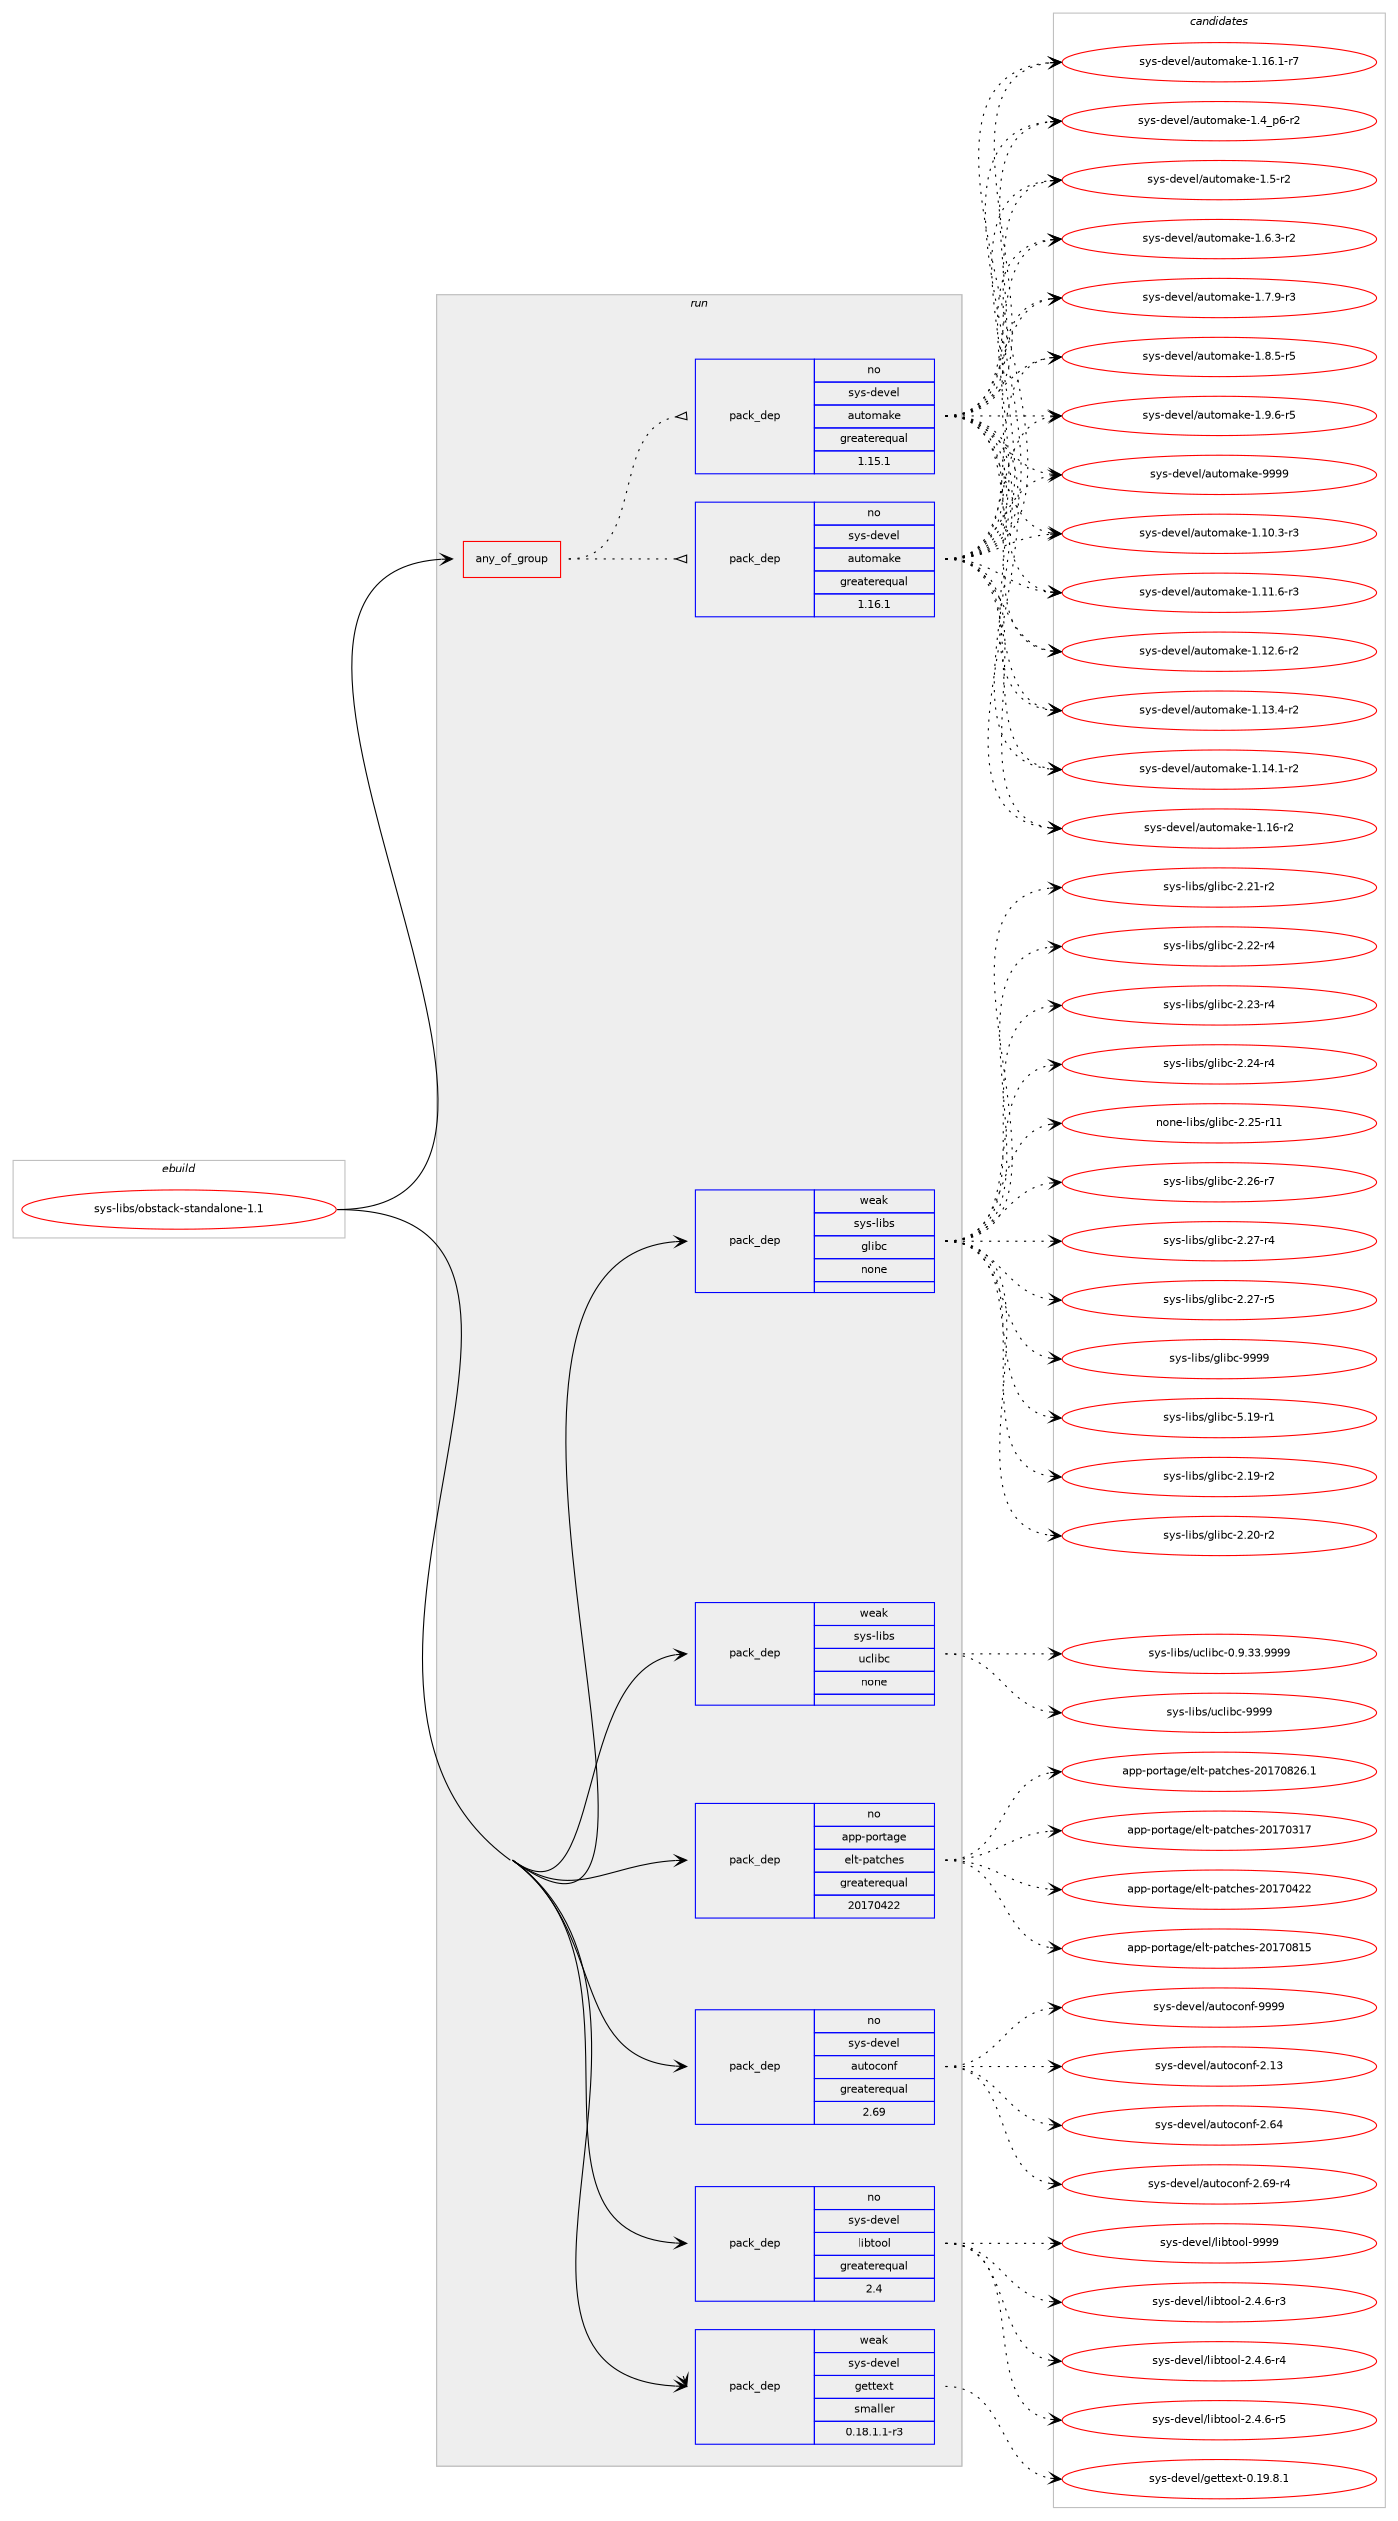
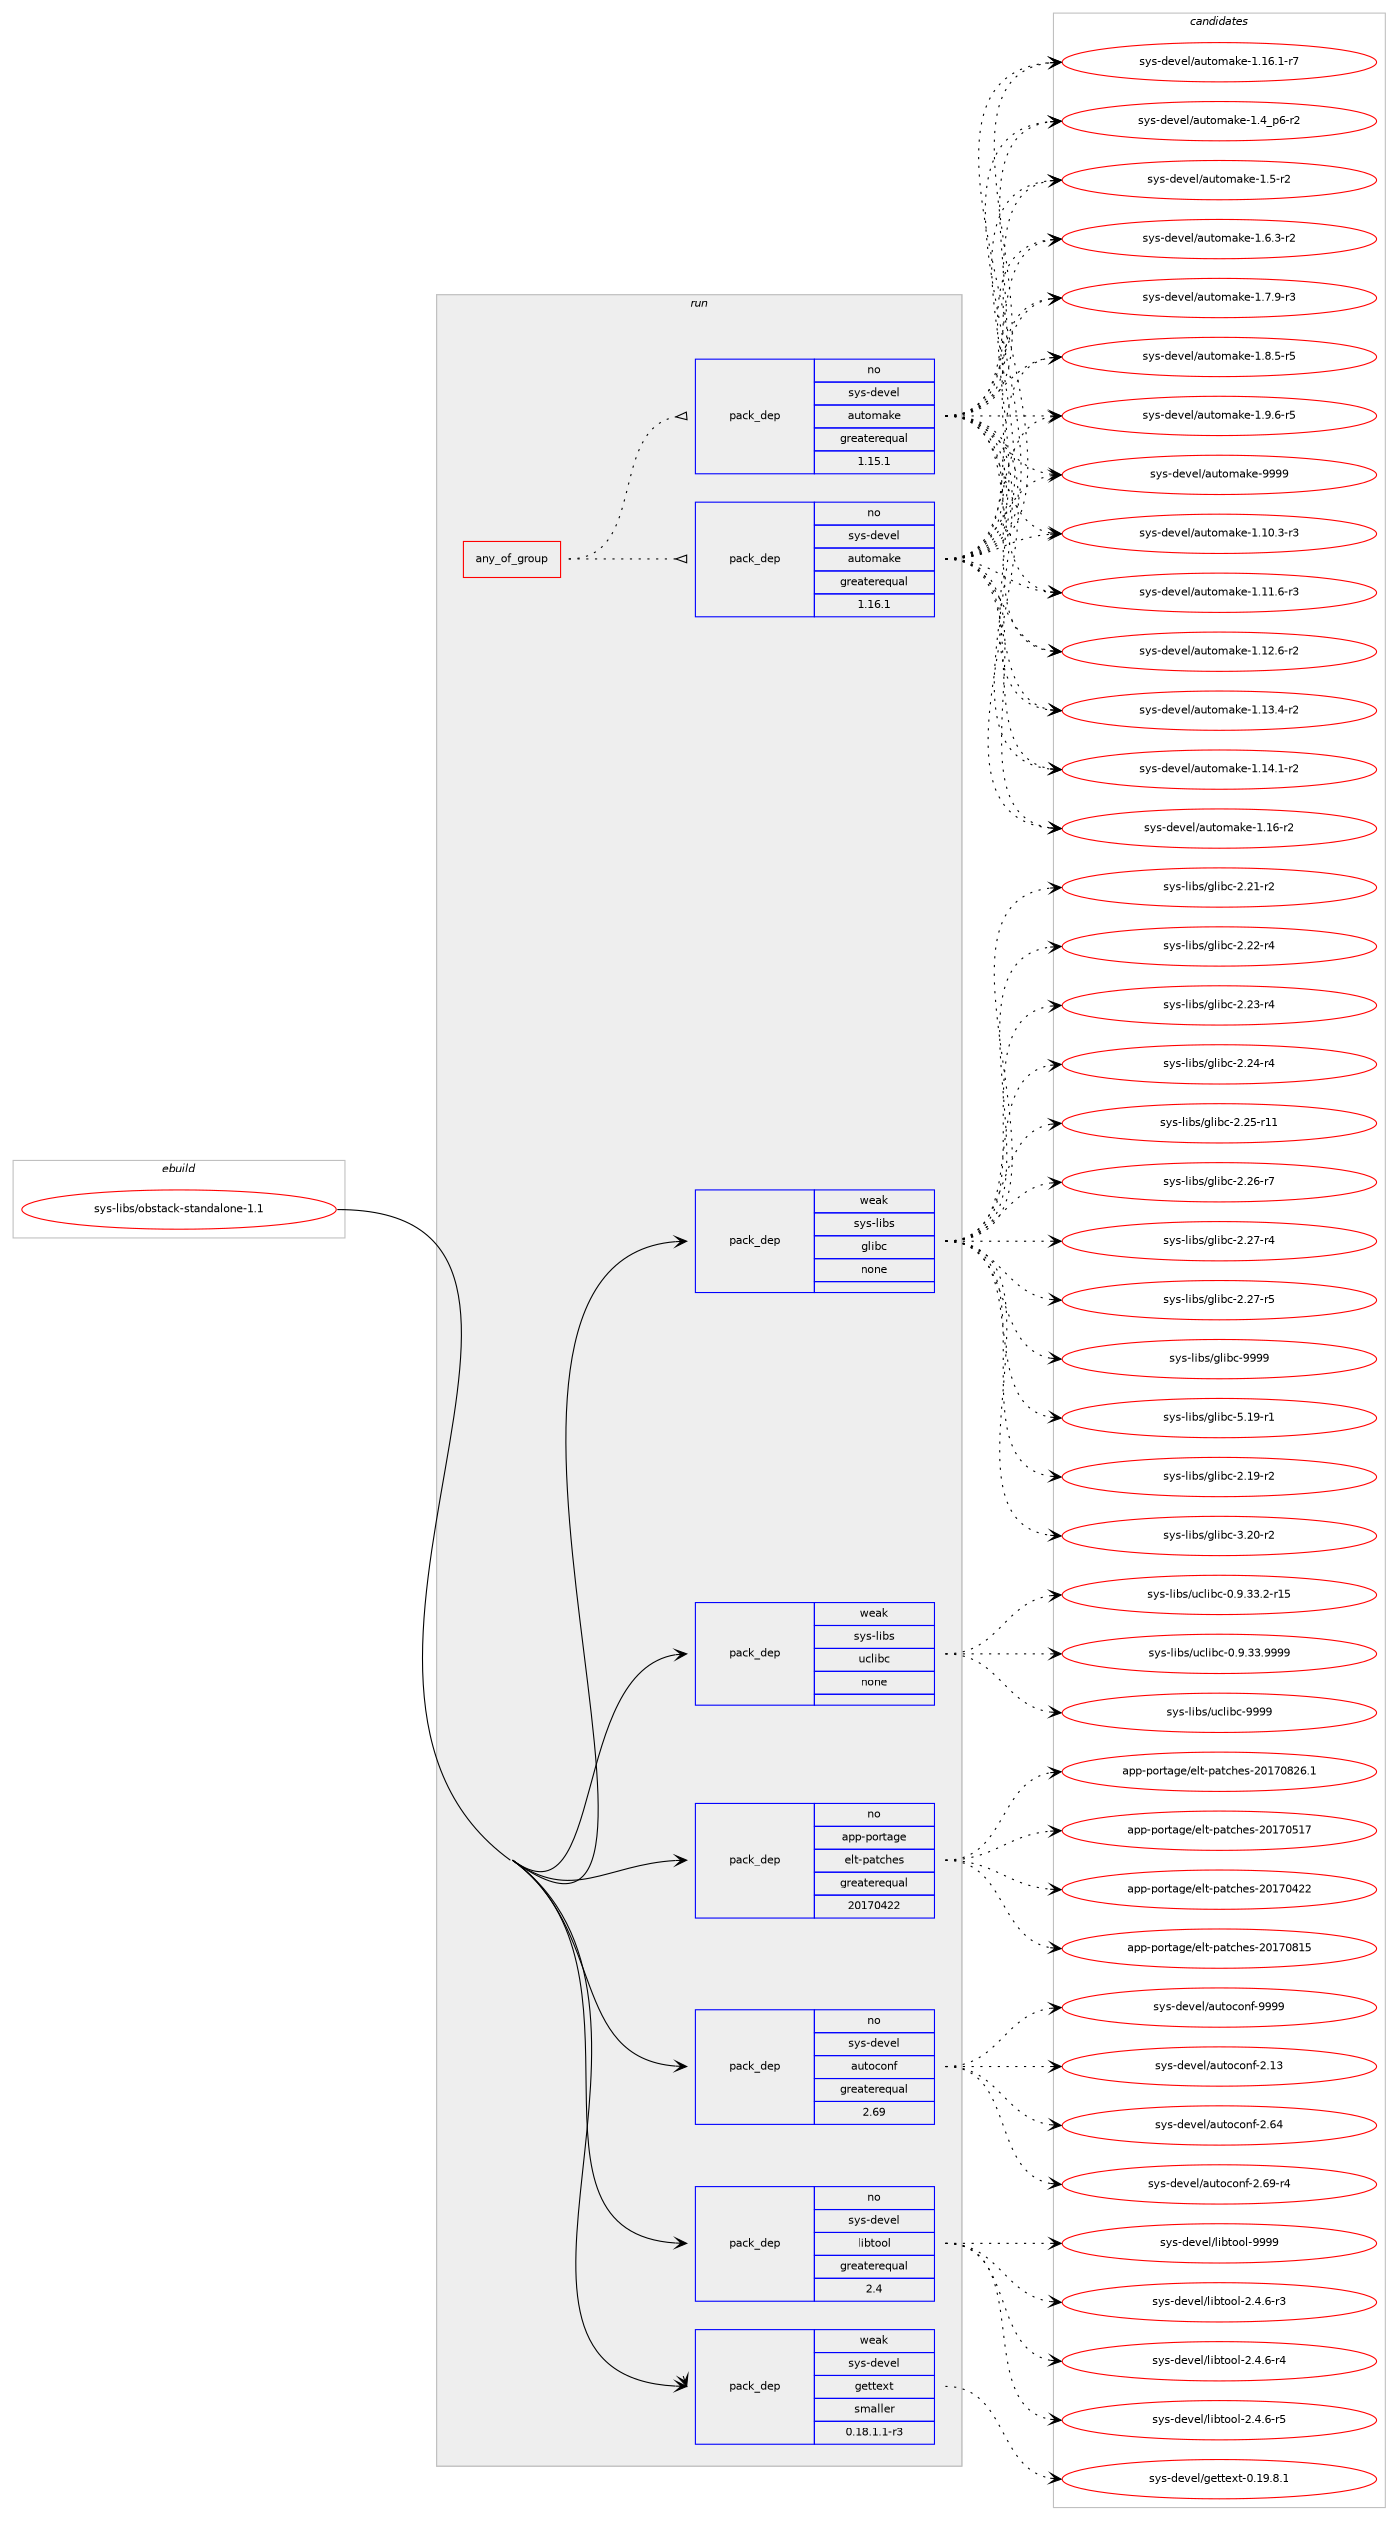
  digraph {
    compound=true
    concentrate=true
    fontname=Helvetica
    fontsize=10
    newrank=true
    rankdir=LR
    ranksep=1.5
    node [color=red fontname=Helvetica fontsize=10]
    edge [arrowhead=vee headport=w style=dotted tailport=e weight=100]
    n1 [label="sys-libs/obstack-standalone-1.1" width=4]
    n2 [color=blue label=<<TABLE BORDER="0" CELLBORDER="1" CELLSPACING="0" CELLPADDING="4" WIDTH="220"><TR><TD ROWSPAN="6" CELLPADDING="30">pack_dep</TD></TR><TR><TD WIDTH="110">no</TD></TR><TR><TD>sys-devel</TD></TR><TR><TD>automake</TD></TR><TR><TD>greaterequal</TD></TR><TR><TD>1.16.1</TD></TR></TABLE>> shape=none]
    n3 [color=blue label=<<TABLE BORDER="0" CELLBORDER="1" CELLSPACING="0" CELLPADDING="4" WIDTH="220"><TR><TD ROWSPAN="6" CELLPADDING="30">pack_dep</TD></TR><TR><TD WIDTH="110">no</TD></TR><TR><TD>sys-devel</TD></TR><TR><TD>automake</TD></TR><TR><TD>greaterequal</TD></TR><TR><TD>1.15.1</TD></TR></TABLE>> shape=none]
    n4 [label=<<TABLE BORDER="0" CELLBORDER="1" CELLSPACING="0" CELLPADDING="4"><TR><TD CELLPADDING="10">any_of_group</TD></TR></TABLE>> shape=none]
    n5 [color=blue label=<<TABLE BORDER="0" CELLBORDER="1" CELLSPACING="0" CELLPADDING="4" WIDTH="220"><TR><TD ROWSPAN="6" CELLPADDING="30">pack_dep</TD></TR><TR><TD WIDTH="110">no</TD></TR><TR><TD>app-portage</TD></TR><TR><TD>elt-patches</TD></TR><TR><TD>greaterequal</TD></TR><TR><TD>20170422</TD></TR></TABLE>> shape=none]
    n6 [color=blue label=<<TABLE BORDER="0" CELLBORDER="1" CELLSPACING="0" CELLPADDING="4" WIDTH="220"><TR><TD ROWSPAN="6" CELLPADDING="30">pack_dep</TD></TR><TR><TD WIDTH="110">no</TD></TR><TR><TD>sys-devel</TD></TR><TR><TD>autoconf</TD></TR><TR><TD>greaterequal</TD></TR><TR><TD>2.69</TD></TR></TABLE>> shape=none]
    n7 [color=blue label=<<TABLE BORDER="0" CELLBORDER="1" CELLSPACING="0" CELLPADDING="4" WIDTH="220"><TR><TD ROWSPAN="6" CELLPADDING="30">pack_dep</TD></TR><TR><TD WIDTH="110">no</TD></TR><TR><TD>sys-devel</TD></TR><TR><TD>libtool</TD></TR><TR><TD>greaterequal</TD></TR><TR><TD>2.4</TD></TR></TABLE>> shape=none]
    n8 [color=blue label=<<TABLE BORDER="0" CELLBORDER="1" CELLSPACING="0" CELLPADDING="4" WIDTH="220"><TR><TD ROWSPAN="6" CELLPADDING="30">pack_dep</TD></TR><TR><TD WIDTH="110">weak</TD></TR><TR><TD>sys-devel</TD></TR><TR><TD>gettext</TD></TR><TR><TD>smaller</TD></TR><TR><TD>0.18.1.1-r3</TD></TR></TABLE>> shape=none]
    n9 [color=blue label=<<TABLE BORDER="0" CELLBORDER="1" CELLSPACING="0" CELLPADDING="4" WIDTH="220"><TR><TD ROWSPAN="6" CELLPADDING="30">pack_dep</TD></TR><TR><TD WIDTH="110">weak</TD></TR><TR><TD>sys-libs</TD></TR><TR><TD>glibc</TD></TR><TR><TD>none</TD></TR><TR><TD></TD></TR></TABLE>> shape=none]
    n10 [color=blue label=<<TABLE BORDER="0" CELLBORDER="1" CELLSPACING="0" CELLPADDING="4" WIDTH="220"><TR><TD ROWSPAN="6" CELLPADDING="30">pack_dep</TD></TR><TR><TD WIDTH="110">weak</TD></TR><TR><TD>sys-libs</TD></TR><TR><TD>uclibc</TD></TR><TR><TD>none</TD></TR><TR><TD></TD></TR></TABLE>> shape=none]
    n11 [label="sys-devel/automake-1.10.3-r3" width=4]
    n12 [label="sys-devel/automake-1.11.6-r3" width=4]
    n13 [label="sys-devel/automake-1.12.6-r2" width=4]
    n14 [label="sys-devel/automake-1.13.4-r2" width=4]
    n15 [label="sys-devel/automake-1.14.1-r2" width=4]
    n16 [label="sys-devel/automake-1.16-r2" width=4]
    n17 [label="sys-devel/automake-1.16.1-r7" width=4]
    n18 [label="sys-devel/automake-1.4_p6-r2" width=4]
    n19 [label="sys-devel/automake-1.5-r2" width=4]
    n20 [label="sys-devel/automake-1.6.3-r2" width=4]
    n21 [label="sys-devel/automake-1.7.9-r3" width=4]
    n22 [label="sys-devel/automake-1.8.5-r5" width=4]
    n23 [label="sys-devel/automake-1.9.6-r5" width=4]
    n24 [label="sys-devel/automake-9999" width=4]
-   n25 [label="app-portage/elt-patches-20170317" width=4]
+   n25 [label="app-portage/elt-patches-20170517" width=4]
    n26 [label="app-portage/elt-patches-20170422" width=4]
    n27 [label="app-portage/elt-patches-20170815" width=4]
    n28 [label="app-portage/elt-patches-20170826.1" width=4]
    n29 [label="sys-devel/autoconf-2.13" width=4]
    n30 [label="sys-devel/autoconf-2.64" width=4]
    n31 [label="sys-devel/autoconf-2.69-r4" width=4]
    n32 [label="sys-devel/autoconf-9999" width=4]
    n33 [label="sys-devel/libtool-2.4.6-r3" width=4]
    n34 [label="sys-devel/libtool-2.4.6-r4" width=4]
    n35 [label="sys-devel/libtool-2.4.6-r5" width=4]
    n36 [label="sys-devel/libtool-9999" width=4]
    n37 [label="sys-devel/gettext-0.19.8.1" width=4]
    n38 [label="sys-libs/glibc-5.19-r1" width=4]
    n39 [label="sys-libs/glibc-2.19-r2" width=4]
-   n40 [label="sys-libs/glibc-2.20-r2" width=4]
+   n40 [label="sys-libs/glibc-3.20-r2" width=4]
    n41 [label="sys-libs/glibc-2.21-r2" width=4]
    n42 [label="sys-libs/glibc-2.22-r4" width=4]
    n43 [label="sys-libs/glibc-2.23-r4" width=4]
    n44 [label="sys-libs/glibc-2.24-r4" width=4]
-   n45 [label="none-libs/glibc-2.25-r11" width=4]
+   n45 [label="sys-libs/glibc-2.25-r11" width=4]
    n46 [label="sys-libs/glibc-2.26-r7" width=4]
    n47 [label="sys-libs/glibc-2.27-r4" width=4]
    n48 [label="sys-libs/glibc-2.27-r5" width=4]
    n49 [label="sys-libs/glibc-9999" width=4]
+   n50 [label="sys-libs/uclibc-0.9.33.2-r15" width=4]
    n51 [label="sys-libs/uclibc-0.9.33.9999" width=4]
    n52 [label="sys-libs/uclibc-9999" width=4]
    subgraph cluster_1 {
      color=gray
      label=<<i>ebuild</i>>
      rank=same
      n1
    }
    subgraph cluster_2 {
      color=gray
      label=<<i>dependencies</i>>
      subgraph cluster_3 {
        color=gray
        fillcolor="#eeeeee"
        label=<<i>compile</i>>
        style=filled
        subgraph sub_4 {
          color=gray
          fillcolor="#eeeeee"
          label=<<i>compile</i>>
          style=filled
          n4
          subgraph sub_5 {
            color=gray
            fillcolor="#eeeeee"
            label=<<i>compile</i>>
            style=filled
            n2
          }
          subgraph sub_6 {
            color=gray
            fillcolor="#eeeeee"
            label=<<i>compile</i>>
            style=filled
            n3
          }
        }
        subgraph sub_7 {
          color=gray
          fillcolor="#eeeeee"
          label=<<i>compile</i>>
          style=filled
          n5
        }
        subgraph sub_8 {
          color=gray
          fillcolor="#eeeeee"
          label=<<i>compile</i>>
          style=filled
          n6
        }
        subgraph sub_9 {
          color=gray
          fillcolor="#eeeeee"
          label=<<i>compile</i>>
          style=filled
          n7
        }
        subgraph sub_10 {
          color=gray
          fillcolor="#eeeeee"
          label=<<i>compile</i>>
          style=filled
          n8
        }
        subgraph sub_11 {
          color=gray
          fillcolor="#eeeeee"
          label=<<i>compile</i>>
          style=filled
          n9
        }
        subgraph sub_12 {
          color=gray
          fillcolor="#eeeeee"
          label=<<i>compile</i>>
          style=filled
          n10
        }
      }
      subgraph cluster_13 {
        color=gray
        fillcolor="#eeeeee"
        label=<<i>compile and run</i>>
        style=filled
      }
      subgraph cluster_14 {
        color=gray
        fillcolor="#eeeeee"
        label=<<i>run</i>>
        style=filled
      }
    }
    subgraph cluster_15 {
      color=gray
      label=<<i>candidates</i>>
      rank=same
      subgraph sub_16 {
        color=black
        label=<<i>candidates</i>>
        nodesep=1
        rank=same
        n11
        n12
        n13
        n14
        n15
        n16
        n17
        n18
        n19
        n20
        n21
        n22
        n23
        n24
      }
      subgraph sub_17 {
        color=black
        label=<<i>candidates</i>>
        nodesep=1
        rank=same
        n11
        n12
        n13
        n14
        n15
        n16
        n17
        n18
        n19
        n20
        n21
        n22
        n23
        n24
      }
      subgraph sub_18 {
        color=black
        label=<<i>candidates</i>>
        nodesep=1
        rank=same
        n25
        n26
        n27
        n28
      }
      subgraph sub_19 {
        color=black
        label=<<i>candidates</i>>
        nodesep=1
        rank=same
        n29
        n30
        n31
        n32
      }
      subgraph sub_20 {
        color=black
        label=<<i>candidates</i>>
        nodesep=1
        rank=same
        n33
        n34
        n35
        n36
      }
      subgraph sub_21 {
        color=black
        label=<<i>candidates</i>>
        nodesep=1
        rank=same
        n37
      }
      subgraph sub_22 {
        color=black
        label=<<i>candidates</i>>
        nodesep=1
        rank=same
        n38
        n39
        n40
        n41
        n42
        n43
        n44
        n45
        n46
        n47
        n48
        n49
      }
      subgraph sub_23 {
        color=black
        label=<<i>candidates</i>>
        nodesep=1
        rank=same
+       n50
        n51
        n52
      }
    }
-   n1 -> n4 [style=solid weight=20]
    n1 -> n5 [style=solid weight=20]
    n1 -> n6 [style=solid weight=20]
    n1 -> n7 [style=solid weight=20]
    n1 -> n8 [style=solid weight=20]
    n1 -> n9 [style=solid weight=20]
    n1 -> n10 [style=solid weight=20]
    n2 -> n11
    n2 -> n12
    n2 -> n13
    n2 -> n14
    n2 -> n15
    n2 -> n16
    n2 -> n17
    n2 -> n18
    n2 -> n19
    n2 -> n20
    n2 -> n21
    n2 -> n22
    n2 -> n23
    n2 -> n24
    n3 -> n11
    n3 -> n12
    n3 -> n13
    n3 -> n14
    n3 -> n15
    n3 -> n16
    n3 -> n17
    n3 -> n18
    n3 -> n19
    n3 -> n20
    n3 -> n21
    n3 -> n22
    n3 -> n23
    n3 -> n24
    n4 -> n2 [arrowhead=oinv weight=20]
    n4 -> n3 [arrowhead=oinv weight=20]
    n5 -> n25
    n5 -> n26
    n5 -> n27
    n5 -> n28
    n6 -> n29
    n6 -> n30
    n6 -> n31
    n6 -> n32
    n7 -> n33
    n7 -> n34
    n7 -> n35
    n7 -> n36
    n8 -> n37
    n9 -> n38
    n9 -> n39
    n9 -> n40
    n9 -> n41
    n9 -> n42
    n9 -> n43
    n9 -> n44
    n9 -> n45
    n9 -> n46
    n9 -> n47
    n9 -> n48
    n9 -> n49
+   n10 -> n50
    n10 -> n51
    n10 -> n52
  }
